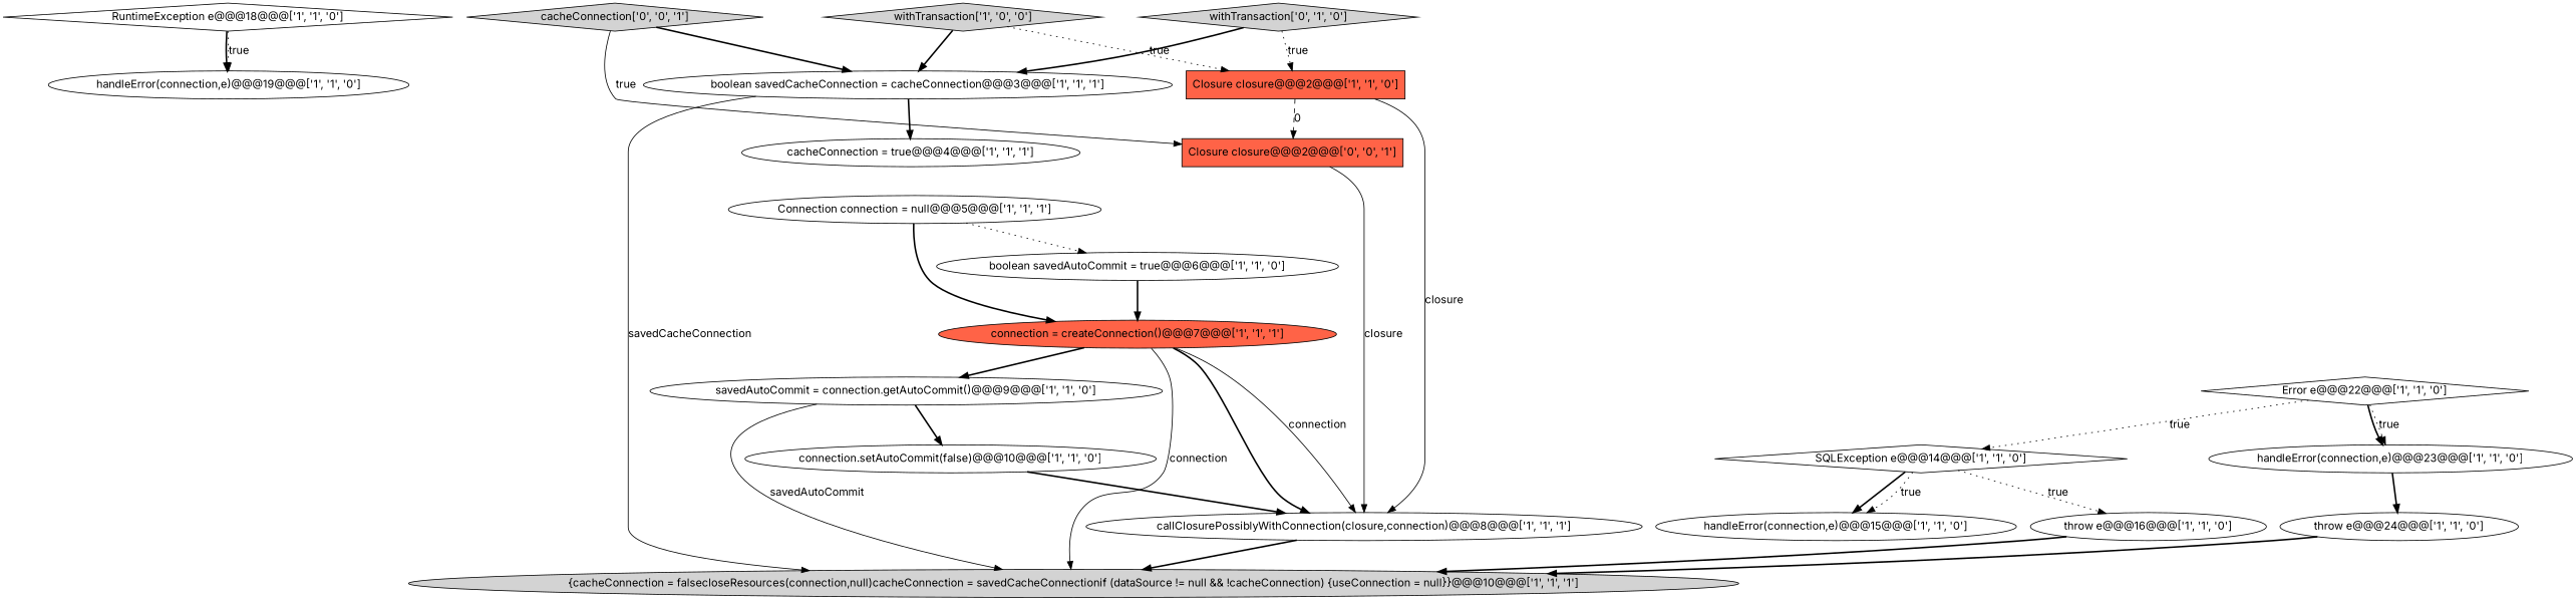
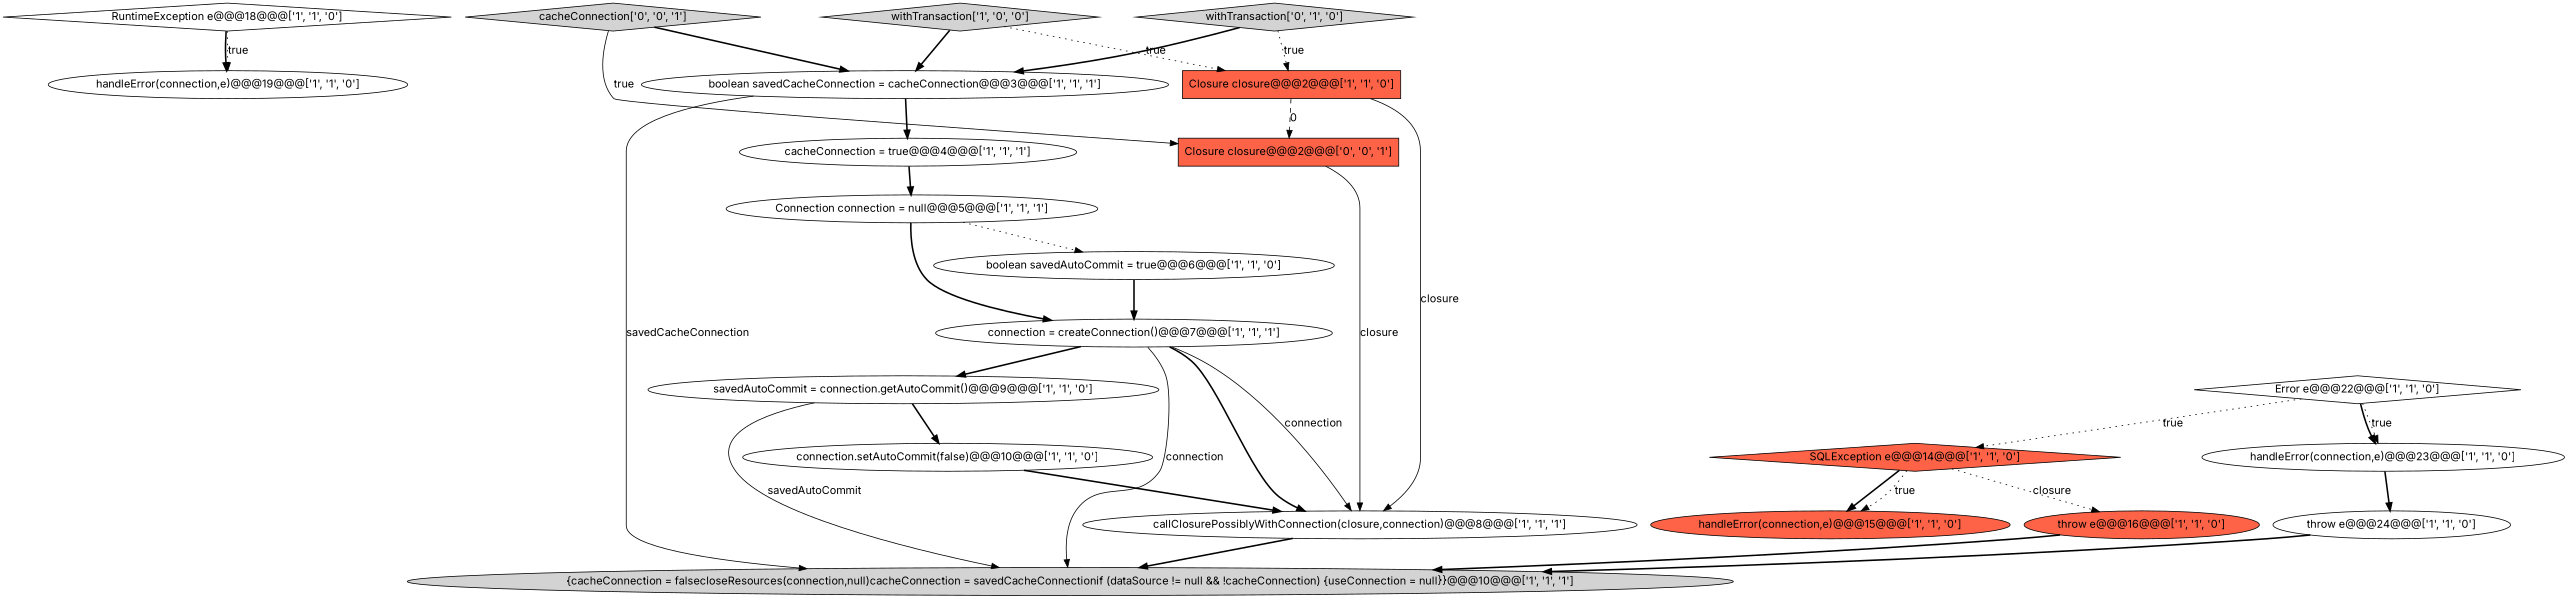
  digraph {
    fontname=Inter
    node [fillcolor=white fontname=Inter shape=ellipse style=filled]
    edge [fontname=Inter style=bold]
    n1 [label="handleError(connection,e)@@@19@@@['1', '1', '0']"]
    n2 [label="boolean savedCacheConnection = cacheConnection@@@3@@@['1', '1', '1']"]
    n3 [label="cacheConnection = true@@@4@@@['1', '1', '1']"]
    n4 [fillcolor=lightgray label="{cacheConnection = falsecloseResources(connection,null)cacheConnection = savedCacheConnectionif (dataSource != null && !cacheConnection) {useConnection = null}}@@@10@@@['1', '1', '1']"]
    n5 [label="Connection connection = null@@@5@@@['1', '1', '1']"]
    n6 [fillcolor=tomato label="Closure closure@@@2@@@['1', '1', '0']" shape=box]
    n7 [label="callClosurePossiblyWithConnection(closure,connection)@@@8@@@['1', '1', '1']"]
    n8 [fillcolor=tomato label="Closure closure@@@2@@@['0', '0', '1']" shape=box]
    n9 [label="boolean savedAutoCommit = true@@@6@@@['1', '1', '0']"]
-   n10 [fillcolor=tomato label="connection = createConnection()@@@7@@@['1', '1', '1']"]
+   n10 [label="connection = createConnection()@@@7@@@['1', '1', '1']"]
    n11 [label="savedAutoCommit = connection.getAutoCommit()@@@9@@@['1', '1', '0']"]
-   n12 [label="SQLException e@@@14@@@['1', '1', '0']" shape=diamond]
-   n13 [label="handleError(connection,e)@@@15@@@['1', '1', '0']"]
-   n14 [label="throw e@@@16@@@['1', '1', '0']"]
+   n12 [fillcolor=tomato label="SQLException e@@@14@@@['1', '1', '0']" shape=diamond]
+   n13 [fillcolor=tomato label="handleError(connection,e)@@@15@@@['1', '1', '0']"]
+   n14 [fillcolor=tomato label="throw e@@@16@@@['1', '1', '0']"]
    n15 [label="connection.setAutoCommit(false)@@@10@@@['1', '1', '0']"]
    n16 [label="throw e@@@24@@@['1', '1', '0']"]
    n17 [label="handleError(connection,e)@@@23@@@['1', '1', '0']"]
    n18 [label="Error e@@@22@@@['1', '1', '0']" shape=diamond]
    n19 [fillcolor=lightgray label="withTransaction['1', '0', '0']" shape=diamond]
    n20 [label="RuntimeException e@@@18@@@['1', '1', '0']" shape=diamond]
    n21 [fillcolor=lightgray label="withTransaction['0', '1', '0']" shape=diamond]
    n22 [fillcolor=lightgray label="cacheConnection['0', '0', '1']" shape=diamond]
    n2 -> n3
    n2 -> n4 [label=savedCacheConnection style=solid]
+   n3 -> n5
    n5 -> n9 [style=dotted]
    n5 -> n10
    n6 -> n7 [label=closure style=solid]
    n6 -> n8 [label=0 style=dashed]
    n7 -> n4
    n8 -> n7 [label=closure style=solid]
    n9 -> n10
    n10 -> n4 [label=connection style=solid]
    n10 -> n7
    n10 -> n7 [label=connection style=solid]
    n10 -> n11
    n11 -> n4 [label=savedAutoCommit style=solid]
    n11 -> n15
    n12 -> n13
    n12 -> n13 [label=true style=dotted]
-   n12 -> n14 [label=true style=dotted]
+   n12 -> n14 [label=closure style=dotted]
    n14 -> n4
    n15 -> n7
    n16 -> n4
    n17 -> n16
    n18 -> n12 [label=true style=dotted]
    n18 -> n17 [label=true style=dotted]
    n18 -> n17
    n19 -> n2
    n19 -> n6 [label=true style=dotted]
    n20 -> n1
    n20 -> n1 [label=true style=dotted]
    n21 -> n2
    n21 -> n6 [label=true style=dotted]
    n22 -> n2
    n22 -> n8 [label=true style=solid]
  }
